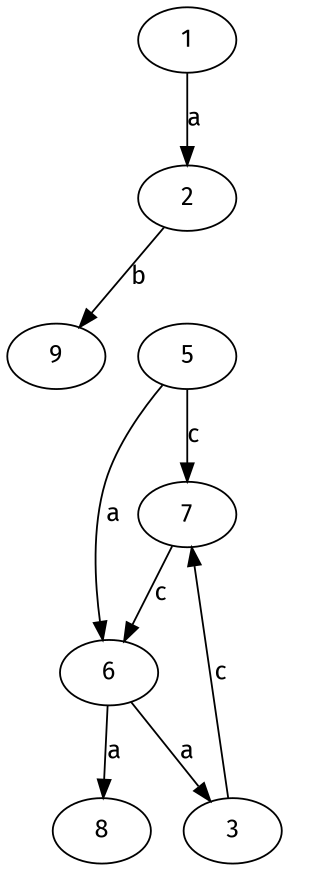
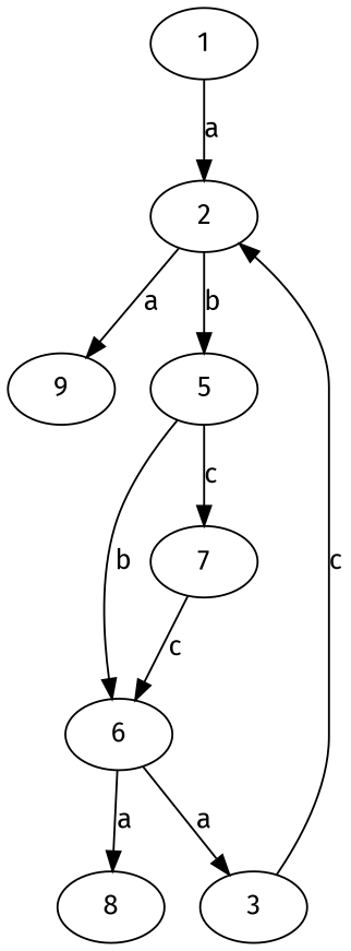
  strict digraph {
    fontname="Fira Sans"
    node [fontname="Fira Sans"]
    edge [fontname="Fira Sans"]
    n1 [label=9]
    2
    5
    7
    6
    3
    8
    1
-   2 -> n1 [label=b]
+   2 -> n1 [label=a]
+   2 -> 5 [label=b]
    5 -> 7 [label=c]
-   5 -> 6 [label=a]
+   5 -> 6 [label=b]
    7 -> 6 [label=c]
    6 -> 3 [label=a]
    6 -> 8 [label=a]
-   3 -> 7 [label=c]
+   3 -> 2 [label=c]
    1 -> 2 [label=a]
  }
